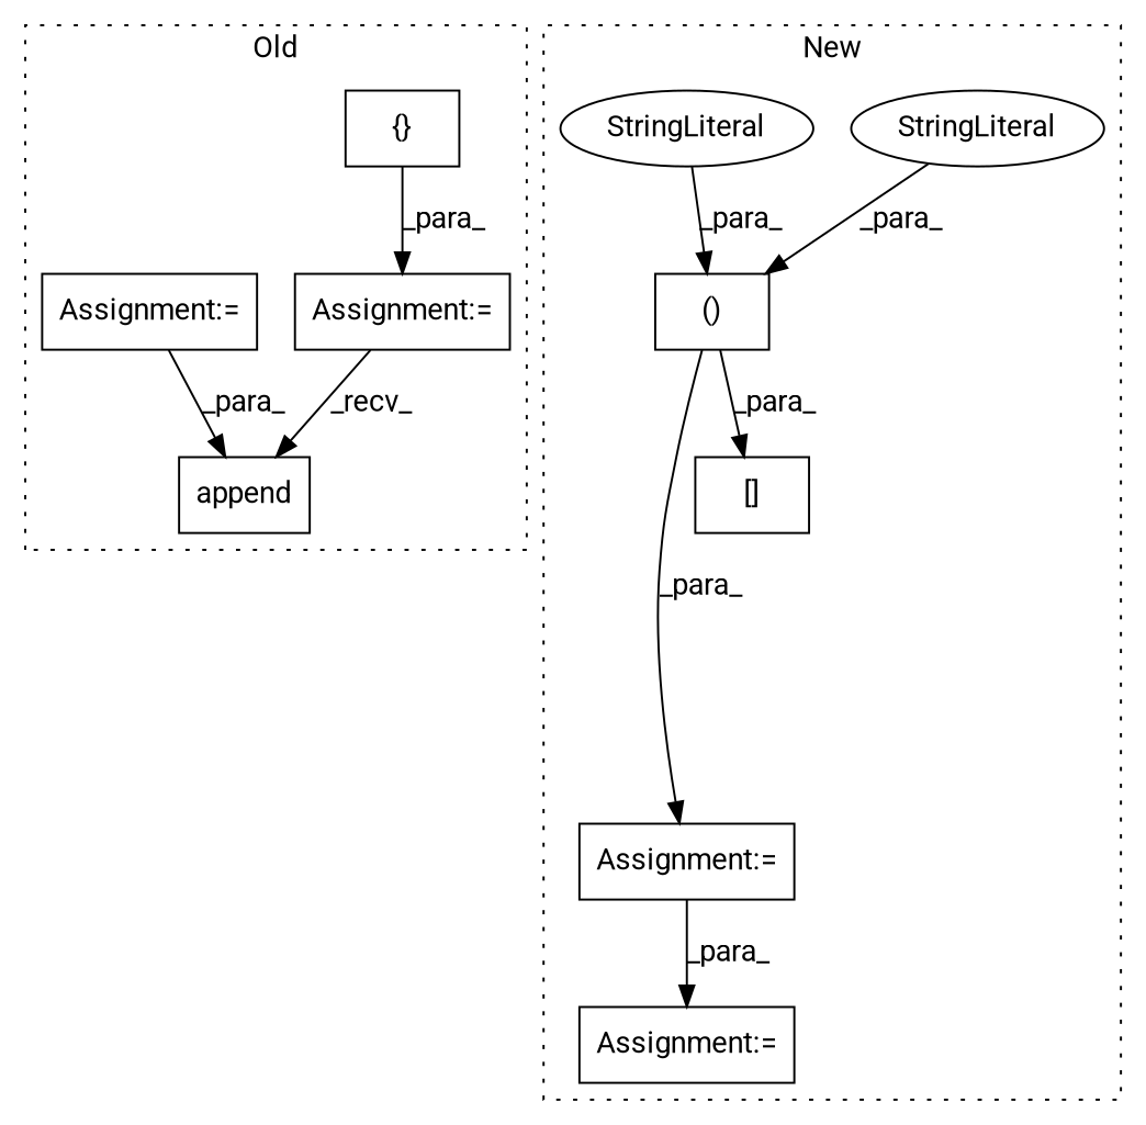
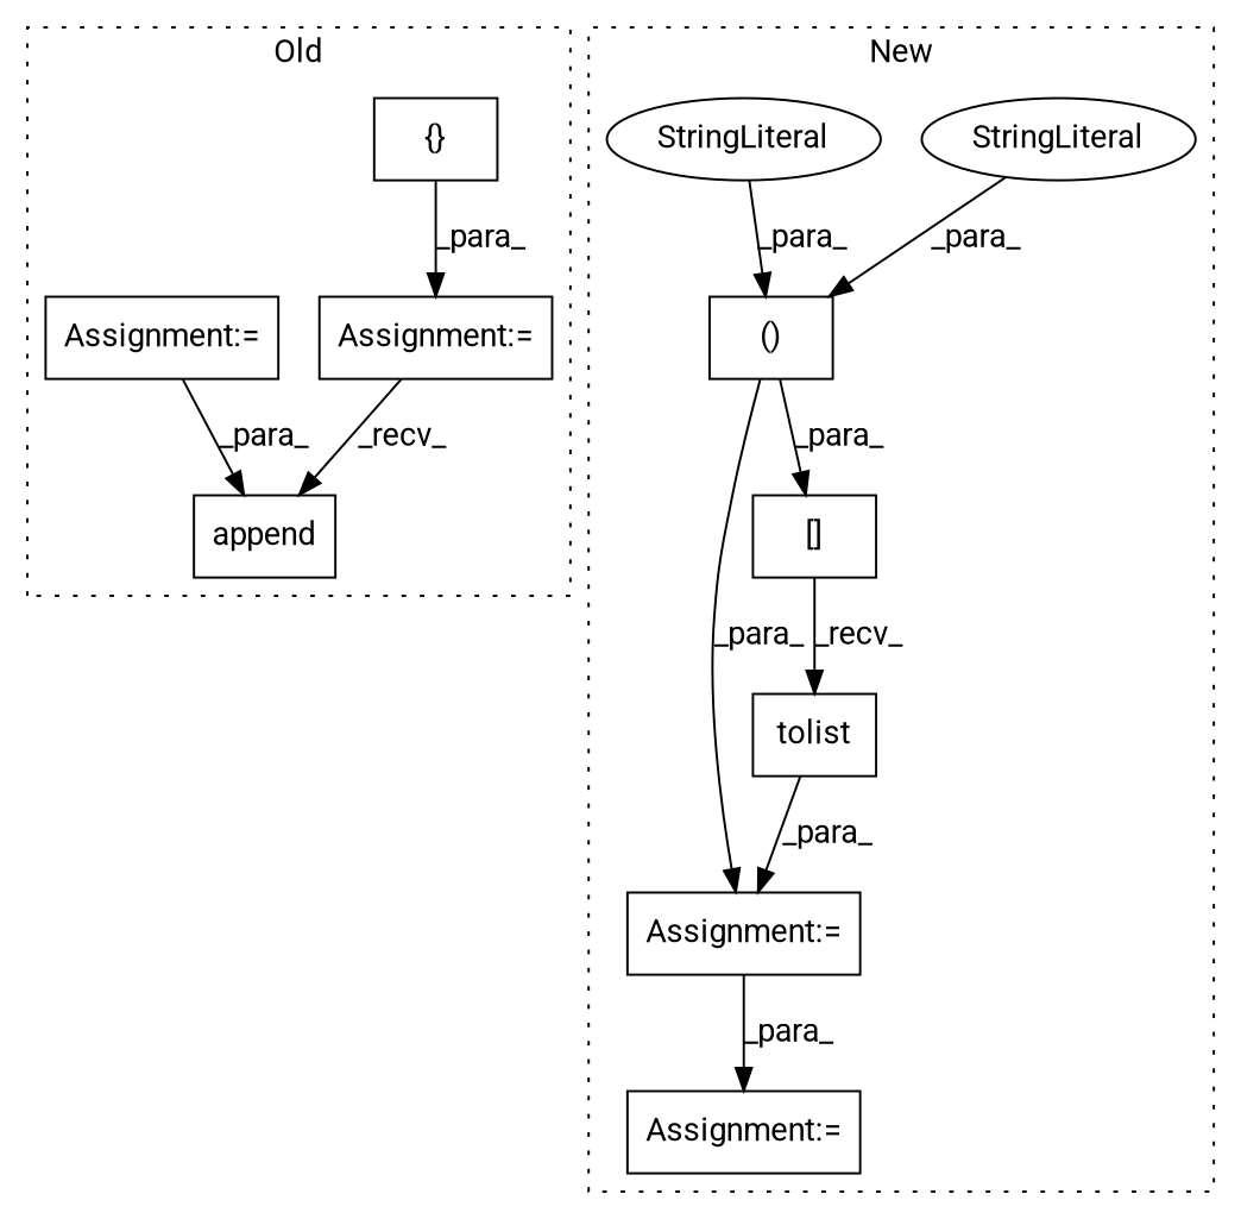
  digraph {
    fontname=Roboto
    node [a=7 l=1 s=1079 shape=box fontname=Roboto]
    edge [fontname=Roboto]
    n1 [a=32 l="7,1" label=append s="1295,1331"]
    n2 [a=4 l=2 label="{}" s=1024]
    n3 [label="Assignment:=" s=1014]
    n4 [l=30 label="Assignment:=" s=1243]
+   n5 [a=32 l=8 label=tolist s=1132]
    n6 [label="Assignment:=" s=1054]
    n7 [a=2 l="24,2" label="[]" s="1055,1129"]
    n8 [a=106 l=50 label="()"]
    n9 [a=45 l=21 label=StringLiteral shape=ellipse]
    n10 [a=45 l=16 label=StringLiteral s=1113 shape=ellipse]
    n11 [label="Assignment:=" s=1157]
    subgraph cluster_1 {
      label=Old
      style=dotted
      n1
      n2
      n3
      n4
    }
    subgraph cluster_2 {
      label=New
      style=dotted
+     n5
      n6
      n7
      n8
      n9
      n10
      n11
    }
    n2 -> n3 [label=_para_]
    n3 -> n1 [label=_recv_]
    n4 -> n1 [label=_para_]
+   n5 -> n6 [label=_para_]
    n6 -> n11 [label=_para_]
+   n7 -> n5 [label=_recv_]
    n8 -> n6 [label=_para_]
    n8 -> n7 [label=_para_]
    n9 -> n8 [label=_para_]
    n10 -> n8 [label=_para_]
  }
